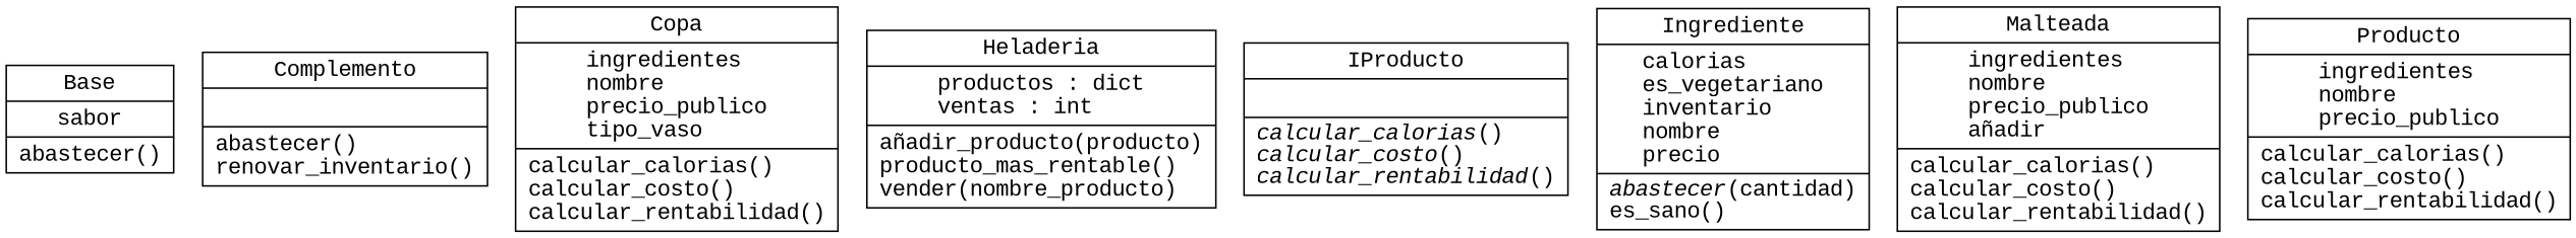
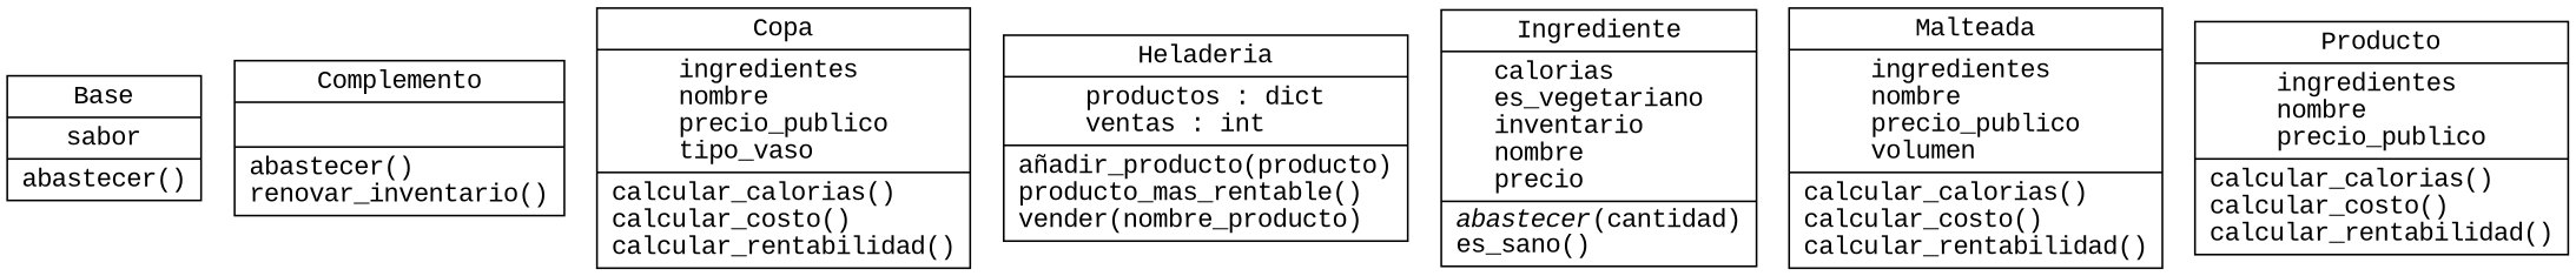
  digraph {
    rankdir=BT
    fontname="Liberation Mono"
    node [color=black fontcolor=black shape=record style=solid fontname="Liberation Mono"]
    n1 [label=<{Base|sabor<br ALIGN="LEFT"/>|abastecer()<br ALIGN="LEFT"/>}>]
    n2 [label=<{Complemento|<br ALIGN="LEFT"/>|abastecer()<br ALIGN="LEFT"/>renovar_inventario()<br ALIGN="LEFT"/>}>]
    n3 [label=<{Copa|ingredientes<br ALIGN="LEFT"/>nombre<br ALIGN="LEFT"/>precio_publico<br ALIGN="LEFT"/>tipo_vaso<br ALIGN="LEFT"/>|calcular_calorias()<br ALIGN="LEFT"/>calcular_costo()<br ALIGN="LEFT"/>calcular_rentabilidad()<br ALIGN="LEFT"/>}>]
    n4 [label=<{Heladeria|productos : dict<br ALIGN="LEFT"/>ventas : int<br ALIGN="LEFT"/>|añadir_producto(producto)<br ALIGN="LEFT"/>producto_mas_rentable()<br ALIGN="LEFT"/>vender(nombre_producto)<br ALIGN="LEFT"/>}>]
-   n5 [label=<{IProducto|<br ALIGN="LEFT"/>|<I>calcular_calorias</I>()<br ALIGN="LEFT"/><I>calcular_costo</I>()<br ALIGN="LEFT"/><I>calcular_rentabilidad</I>()<br ALIGN="LEFT"/>}>]
    n6 [label=<{Ingrediente|calorias<br ALIGN="LEFT"/>es_vegetariano<br ALIGN="LEFT"/>inventario<br ALIGN="LEFT"/>nombre<br ALIGN="LEFT"/>precio<br ALIGN="LEFT"/>|<I>abastecer</I>(cantidad)<br ALIGN="LEFT"/>es_sano()<br ALIGN="LEFT"/>}>]
-   n7 [label=<{Malteada|ingredientes<br ALIGN="LEFT"/>nombre<br ALIGN="LEFT"/>precio_publico<br ALIGN="LEFT"/>añadir<br ALIGN="LEFT"/>|calcular_calorias()<br ALIGN="LEFT"/>calcular_costo()<br ALIGN="LEFT"/>calcular_rentabilidad()<br ALIGN="LEFT"/>}>]
+   n7 [label=<{Malteada|ingredientes<br ALIGN="LEFT"/>nombre<br ALIGN="LEFT"/>precio_publico<br ALIGN="LEFT"/>volumen<br ALIGN="LEFT"/>|calcular_calorias()<br ALIGN="LEFT"/>calcular_costo()<br ALIGN="LEFT"/>calcular_rentabilidad()<br ALIGN="LEFT"/>}>]
    n8 [label=<{Producto|ingredientes<br ALIGN="LEFT"/>nombre<br ALIGN="LEFT"/>precio_publico<br ALIGN="LEFT"/>|calcular_calorias()<br ALIGN="LEFT"/>calcular_costo()<br ALIGN="LEFT"/>calcular_rentabilidad()<br ALIGN="LEFT"/>}>]
  }
